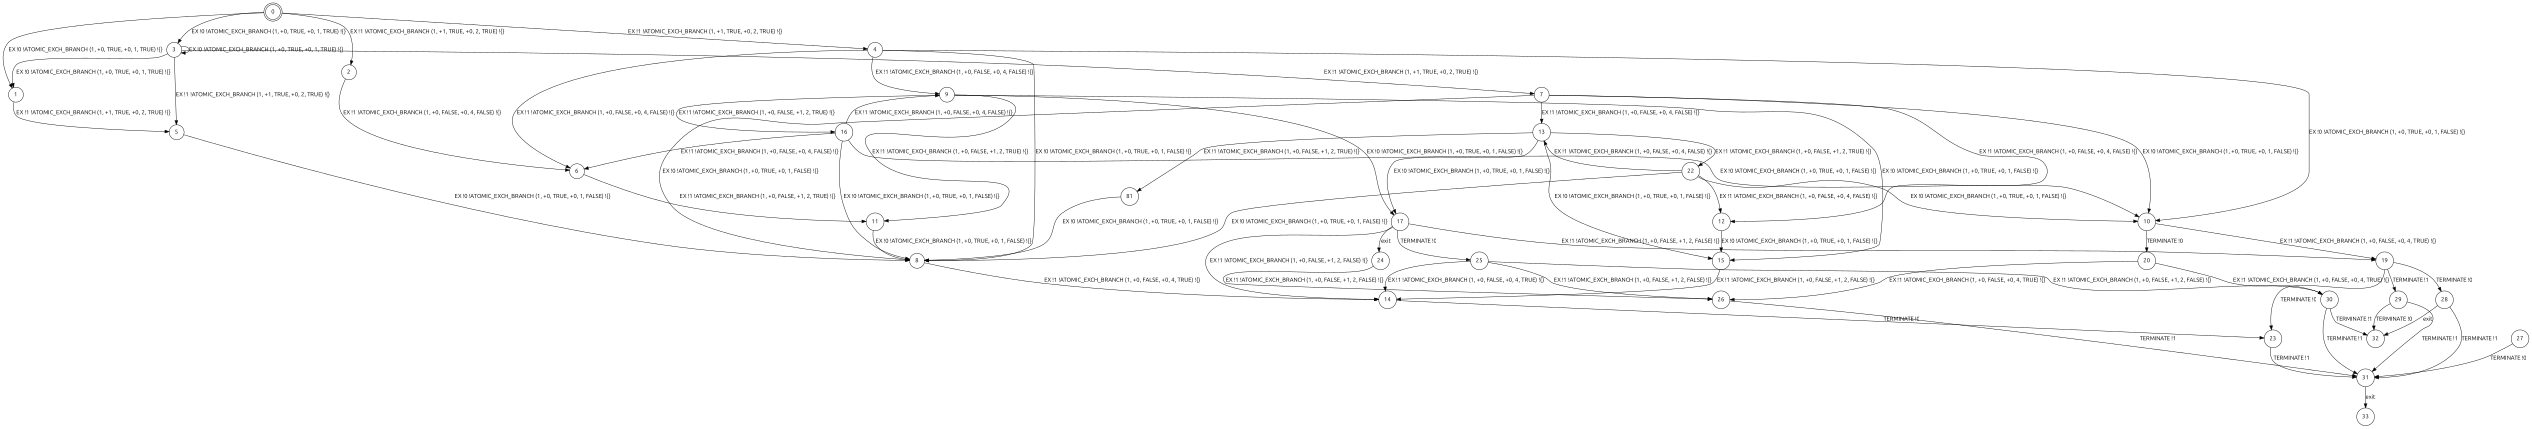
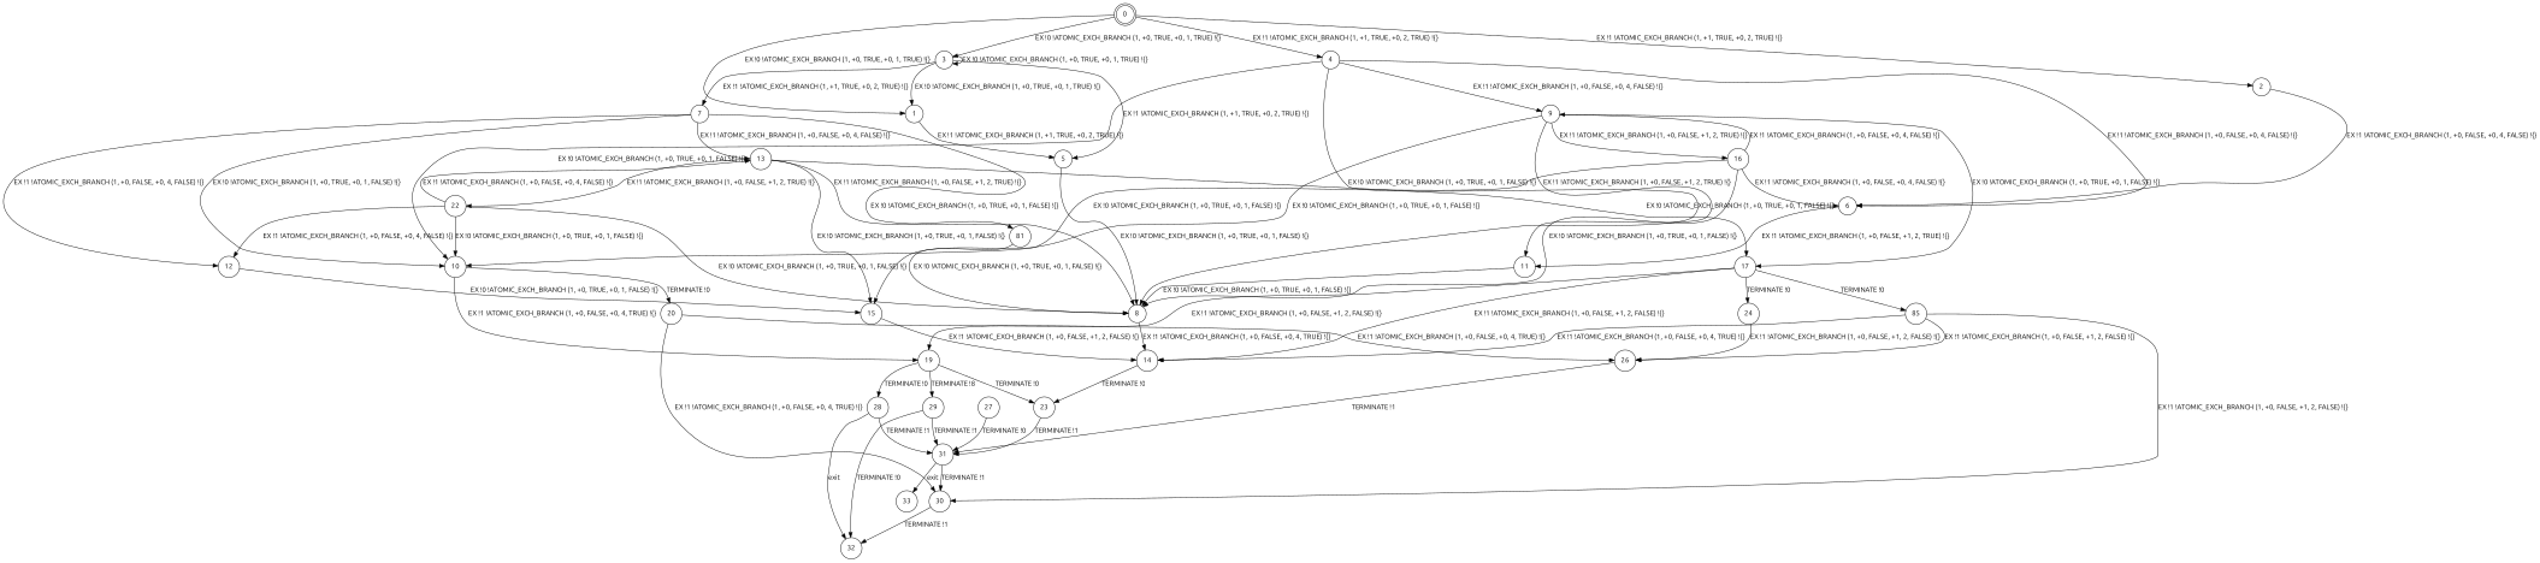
  digraph {
    fontname=Ubuntu
    node [fontname=Ubuntu shape=circle]
    edge [fontname=Ubuntu]
    0 [peripheries=2]
    1
    2
    3
    4
    5
    6
    7
    8
    9
    10
    11
    12
    13
    14
    15
    16
    17
    19
    20
    n21 [label=81]
    22
    23
    24
-   25
+   25 [label=85]
    28
    29
    26
    30
    31
    27
    32
    33
    0 -> 1 [label="EX !0 !ATOMIC_EXCH_BRANCH (1, +0, TRUE, +0, 1, TRUE) !{}"]
    0 -> 2 [label="EX !1 !ATOMIC_EXCH_BRANCH (1, +1, TRUE, +0, 2, TRUE) !{}"]
    0 -> 3 [label="EX !0 !ATOMIC_EXCH_BRANCH (1, +0, TRUE, +0, 1, TRUE) !{}"]
    0 -> 4 [label="EX !1 !ATOMIC_EXCH_BRANCH (1, +1, TRUE, +0, 2, TRUE) !{}"]
    1 -> 5 [label="EX !1 !ATOMIC_EXCH_BRANCH (1, +1, TRUE, +0, 2, TRUE) !{}"]
    2 -> 6 [label="EX !1 !ATOMIC_EXCH_BRANCH (1, +0, FALSE, +0, 4, FALSE) !{}"]
    3 -> 1 [label="EX !0 !ATOMIC_EXCH_BRANCH (1, +0, TRUE, +0, 1, TRUE) !{}"]
    3 -> 3 [label="EX !0 !ATOMIC_EXCH_BRANCH (1, +0, TRUE, +0, 1, TRUE) !{}"]
    3 -> 5 [label="EX !1 !ATOMIC_EXCH_BRANCH (1, +1, TRUE, +0, 2, TRUE) !{}"]
    3 -> 7 [label="EX !1 !ATOMIC_EXCH_BRANCH (1, +1, TRUE, +0, 2, TRUE) !{}"]
    4 -> 6 [label="EX !1 !ATOMIC_EXCH_BRANCH (1, +0, FALSE, +0, 4, FALSE) !{}"]
    4 -> 8 [label="EX !0 !ATOMIC_EXCH_BRANCH (1, +0, TRUE, +0, 1, FALSE) !{}"]
    4 -> 9 [label="EX !1 !ATOMIC_EXCH_BRANCH (1, +0, FALSE, +0, 4, FALSE) !{}"]
    4 -> 10 [label="EX !0 !ATOMIC_EXCH_BRANCH (1, +0, TRUE, +0, 1, FALSE) !{}"]
    5 -> 8 [label="EX !0 !ATOMIC_EXCH_BRANCH (1, +0, TRUE, +0, 1, FALSE) !{}"]
    6 -> 11 [label="EX !1 !ATOMIC_EXCH_BRANCH (1, +0, FALSE, +1, 2, TRUE) !{}"]
    7 -> 8 [label="EX !0 !ATOMIC_EXCH_BRANCH (1, +0, TRUE, +0, 1, FALSE) !{}"]
    7 -> 10 [label="EX !0 !ATOMIC_EXCH_BRANCH (1, +0, TRUE, +0, 1, FALSE) !{}"]
    7 -> 12 [label="EX !1 !ATOMIC_EXCH_BRANCH (1, +0, FALSE, +0, 4, FALSE) !{}"]
    7 -> 13 [label="EX !1 !ATOMIC_EXCH_BRANCH (1, +0, FALSE, +0, 4, FALSE) !{}"]
    8 -> 14 [label="EX !1 !ATOMIC_EXCH_BRANCH (1, +0, FALSE, +0, 4, TRUE) !{}"]
    9 -> 11 [label="EX !1 !ATOMIC_EXCH_BRANCH (1, +0, FALSE, +1, 2, TRUE) !{}"]
    9 -> 15 [label="EX !0 !ATOMIC_EXCH_BRANCH (1, +0, TRUE, +0, 1, FALSE) !{}"]
    9 -> 16 [label="EX !1 !ATOMIC_EXCH_BRANCH (1, +0, FALSE, +1, 2, TRUE) !{}"]
    9 -> 17 [label="EX !0 !ATOMIC_EXCH_BRANCH (1, +0, TRUE, +0, 1, FALSE) !{}"]
    10 -> 19 [label="EX !1 !ATOMIC_EXCH_BRANCH (1, +0, FALSE, +0, 4, TRUE) !{}"]
    10 -> 20 [label="TERMINATE !0"]
    11 -> 8 [label="EX !0 !ATOMIC_EXCH_BRANCH (1, +0, TRUE, +0, 1, FALSE) !{}"]
    12 -> 15 [label="EX !0 !ATOMIC_EXCH_BRANCH (1, +0, TRUE, +0, 1, FALSE) !{}"]
    13 -> 15 [label="EX !0 !ATOMIC_EXCH_BRANCH (1, +0, TRUE, +0, 1, FALSE) !{}"]
    13 -> 17 [label="EX !0 !ATOMIC_EXCH_BRANCH (1, +0, TRUE, +0, 1, FALSE) !{}"]
    13 -> n21 [label="EX !1 !ATOMIC_EXCH_BRANCH (1, +0, FALSE, +1, 2, TRUE) !{}"]
    13 -> 22 [label="EX !1 !ATOMIC_EXCH_BRANCH (1, +0, FALSE, +1, 2, TRUE) !{}"]
    14 -> 23 [label="TERMINATE !0"]
    15 -> 14 [label="EX !1 !ATOMIC_EXCH_BRANCH (1, +0, FALSE, +1, 2, FALSE) !{}"]
    16 -> 6 [label="EX !1 !ATOMIC_EXCH_BRANCH (1, +0, FALSE, +0, 4, FALSE) !{}"]
    16 -> 8 [label="EX !0 !ATOMIC_EXCH_BRANCH (1, +0, TRUE, +0, 1, FALSE) !{}"]
    16 -> 9 [label="EX !1 !ATOMIC_EXCH_BRANCH (1, +0, FALSE, +0, 4, FALSE) !{}"]
    16 -> 10 [label="EX !0 !ATOMIC_EXCH_BRANCH (1, +0, TRUE, +0, 1, FALSE) !{}"]
    17 -> 14 [label="EX !1 !ATOMIC_EXCH_BRANCH (1, +0, FALSE, +1, 2, FALSE) !{}"]
    17 -> 19 [label="EX !1 !ATOMIC_EXCH_BRANCH (1, +0, FALSE, +1, 2, FALSE) !{}"]
-   17 -> 24 [label=exit]
+   17 -> 24 [label="TERMINATE !0"]
    17 -> 25 [label="TERMINATE !0"]
    19 -> 23 [label="TERMINATE !0"]
    19 -> 28 [label="TERMINATE !0"]
-   19 -> 29 [label="TERMINATE !1"]
+   19 -> 29 [label="TERMINATE !8"]
    20 -> 26 [label="EX !1 !ATOMIC_EXCH_BRANCH (1, +0, FALSE, +0, 4, TRUE) !{}"]
    20 -> 30 [label="EX !1 !ATOMIC_EXCH_BRANCH (1, +0, FALSE, +0, 4, TRUE) !{}"]
    n21 -> 8 [label="EX !0 !ATOMIC_EXCH_BRANCH (1, +0, TRUE, +0, 1, FALSE) !{}"]
    22 -> 8 [label="EX !0 !ATOMIC_EXCH_BRANCH (1, +0, TRUE, +0, 1, FALSE) !{}"]
    22 -> 10 [label="EX !0 !ATOMIC_EXCH_BRANCH (1, +0, TRUE, +0, 1, FALSE) !{}"]
    22 -> 12 [label="EX !1 !ATOMIC_EXCH_BRANCH (1, +0, FALSE, +0, 4, FALSE) !{}"]
    22 -> 13 [label="EX !1 !ATOMIC_EXCH_BRANCH (1, +0, FALSE, +0, 4, FALSE) !{}"]
    23 -> 31 [label="TERMINATE !1"]
    24 -> 26 [label="EX !1 !ATOMIC_EXCH_BRANCH (1, +0, FALSE, +1, 2, FALSE) !{}"]
    25 -> 14 [label="EX !1 !ATOMIC_EXCH_BRANCH (1, +0, FALSE, +0, 4, TRUE) !{}"]
    25 -> 26 [label="EX !1 !ATOMIC_EXCH_BRANCH (1, +0, FALSE, +1, 2, FALSE) !{}"]
    25 -> 30 [label="EX !1 !ATOMIC_EXCH_BRANCH (1, +0, FALSE, +1, 2, FALSE) !{}"]
    28 -> 31 [label="TERMINATE !1"]
    28 -> 32 [label=exit]
    29 -> 31 [label="TERMINATE !1"]
    29 -> 32 [label="TERMINATE !0"]
    26 -> 31 [label="TERMINATE !1"]
-   30 -> 31 [label="TERMINATE !1"]
+   31 -> 30 [label="TERMINATE !1"]
    30 -> 32 [label="TERMINATE !1"]
    31 -> 33 [label=exit]
    27 -> 31 [label="TERMINATE !0"]
  }
